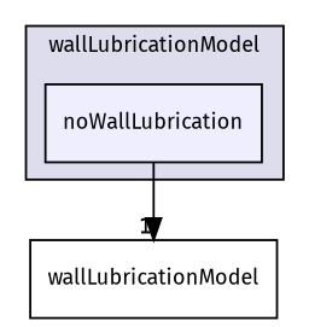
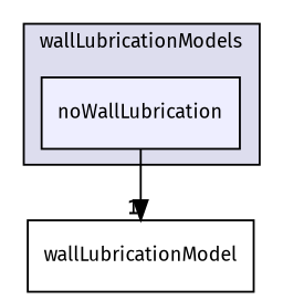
  digraph {
    compound=true
    fontname="Fira Sans"
    node [fontname="Fira Sans" fontsize=10 shape=box]
    n1 [fillcolor="#eeeeff" label=noWallLubrication pencolor=black style=filled]
    n2 [label=wallLubricationModel]
    subgraph cluster_1 {
      bgcolor="#ddddee"
      fontsize=10
-     label=wallLubricationModel
+     label=wallLubricationModels
      pencolor=black
      n1
    }
    n1 -> n2 [headlabel=1 labeldistance=1.5 labelfontname=Helvetica labelfontsize=10 fontname="Fira Sans"]
  }
